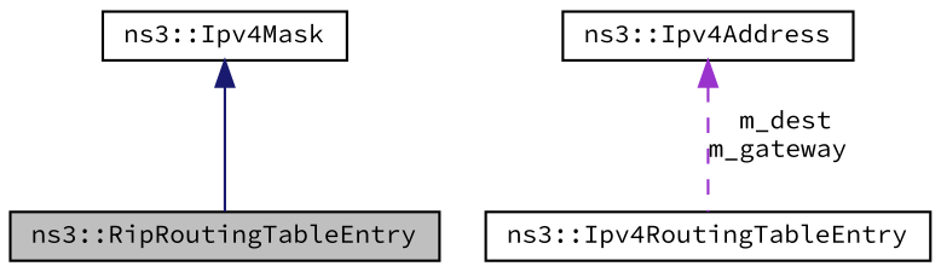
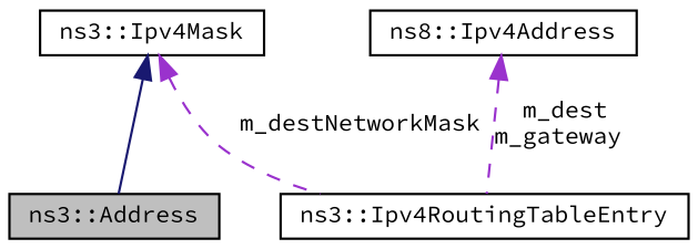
  digraph {
    fontname="Source Code Pro"
    node [color=black fillcolor=white fontname="Source Code Pro" fontsize=10 shape=record style=filled]
    edge [color=darkorchid3 dir=back fontname="Source Code Pro" fontsize=10 labelfontname=Helvetica labelfontsize=10 style=dashed]
-   n1 [fillcolor=grey75 fontcolor=black height=0.2 label="ns3::RipRoutingTableEntry" width=0.4]
+   n1 [fillcolor=grey75 fontcolor=black height=0.2 label="ns3::Address" width=0.4]
    n2 [height=0.2 label="ns3::Ipv4RoutingTableEntry" width=0.4]
    n3 [height=0.2 label="ns3::Ipv4Mask" width=0.4]
-   n4 [height=0.2 label="ns3::Ipv4Address" width=0.4]
+   n4 [height=0.2 label="ns8::Ipv4Address" width=0.4]
    n3 -> n1 [color=midnightblue style=solid]
+   n3 -> n2 [label=" m_destNetworkMask"]
    n4 -> n2 [label=" m_dest\nm_gateway"]
  }
